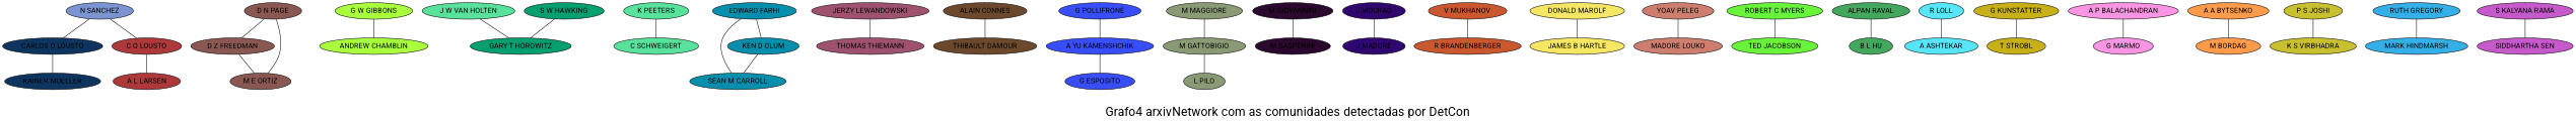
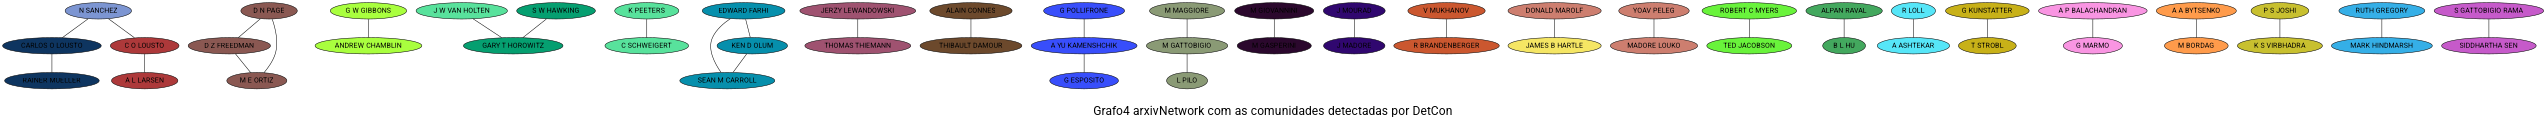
  graph {
    fontname=Roboto
    fontsize=24
    label="\nGrafo4 arxivNetwork com as comunidades detectadas por DetCon\n"
    splines=true
    node [fillcolor="#8A5852" fontname=Roboto shape=ellipse style=filled]
    edge [fontname=Roboto]
    n1 [fillcolor="#7C95D2" height=0.3 label="N SANCHEZ" width=0.3]
    n2 [fillcolor="#0E3560" height=0.3 label="CARLOS O LOUSTO" width=0.3]
    n3 [fillcolor="#AD393A" height=0.3 label="C O LOUSTO" width=0.3]
    n4 [fillcolor="#0E3560" height=0.3 label="RAINER MUELLER" width=0.3]
    n5 [fillcolor="#AD393A" height=0.3 label="A L LARSEN" width=0.3]
    n6 [height=0.3 label="D Z FREEDMAN" width=0.3]
    n7 [height=0.3 label="M E ORTIZ" width=0.3]
    n8 [fillcolor="#A9FF3E" height=0.3 label="G W GIBBONS" width=0.3]
    n9 [fillcolor="#A9FF3E" height=0.3 label="ANDREW CHAMBLIN" width=0.3]
    n10 [fillcolor="#58E29C" height=0.3 label="J W VAN HOLTEN" width=0.3]
    n11 [fillcolor="#059F70" height=0.3 label="GARY T HOROWITZ" width=0.3]
    n12 [fillcolor="#58E29C" height=0.3 label="C SCHWEIGERT" width=0.3]
    n13 [fillcolor="#059F70" height=0.3 label="S W HAWKING" width=0.3]
    n14 [fillcolor="#068FAC" height=0.3 label="SEAN M CARROLL" width=0.3]
    n15 [fillcolor="#068FAC" height=0.3 label="EDWARD FARHI" width=0.3]
    n16 [fillcolor="#068FAC" height=0.3 label="KEN D OLUM" width=0.3]
    n17 [fillcolor="#9F5270" height=0.3 label="JERZY LEWANDOWSKI" width=0.3]
    n18 [fillcolor="#9F5270" height=0.3 label="THOMAS THIEMANN" width=0.3]
    n19 [fillcolor="#6C492C" height=0.3 label="ALAIN CONNES" width=0.3]
    n20 [fillcolor="#6C492C" height=0.3 label="THIBAULT DAMOUR" width=0.3]
    n21 [fillcolor="#384EFB" height=0.3 label="A YU KAMENSHCHIK" width=0.3]
    n22 [fillcolor="#384EFB" height=0.3 label="G ESPOSITO" width=0.3]
    n23 [fillcolor="#8A9A75" height=0.3 label="M GATTOBIGIO" width=0.3]
    n24 [fillcolor="#8A9A75" height=0.3 label="L PILO" width=0.3]
    n25 [fillcolor="#8A9A75" height=0.3 label="M MAGGIORE" width=0.3]
    n26 [fillcolor="#2B082D" height=0.3 label="M GASPERINI" width=0.3]
    n27 [fillcolor="#2B082D" height=0.3 label="M GIOVANNINI" width=0.3]
    n28 [height=0.3 label="D N PAGE" width=0.3]
    n29 [fillcolor="#58E29C" height=0.3 label="K PEETERS" width=0.3]
    n30 [fillcolor="#30076F" height=0.3 label="J MOURAD" width=0.3]
    n31 [fillcolor="#30076F" height=0.3 label="J MADORE" width=0.3]
    n32 [fillcolor="#CB572F" height=0.3 label="V MUKHANOV" width=0.3]
    n33 [fillcolor="#CB572F" height=0.3 label="R BRANDENBERGER" width=0.3]
-   n34 [fillcolor="#F5E664" height=0.3 label="DONALD MAROLF" width=0.3]
+   n34 [fillcolor="#CD7E6F" height=0.3 label="DONALD MAROLF" width=0.3]
    n35 [fillcolor="#F5E664" height=0.3 label="JAMES B HARTLE" width=0.3]
    n36 [fillcolor="#CD7E6F" height=0.3 label="YOAV PELEG" width=0.3]
    n37 [fillcolor="#CD7E6F" height=0.3 label="MADORE LOUKO" width=0.3]
    n38 [fillcolor="#69F33B" height=0.3 label="ROBERT C MYERS" width=0.3]
    n39 [fillcolor="#69F33B" height=0.3 label="TED JACOBSON" width=0.3]
    n40 [fillcolor="#43A85E" height=0.3 label="ALPAN RAVAL" width=0.3]
    n41 [fillcolor="#43A85E" height=0.3 label="B L HU" width=0.3]
    n42 [fillcolor="#56E6F8" height=0.3 label="R LOLL" width=0.3]
    n43 [fillcolor="#56E6F8" height=0.3 label="A ASHTEKAR" width=0.3]
    n44 [fillcolor="#C8B118" height=0.3 label="G KUNSTATTER" width=0.3]
    n45 [fillcolor="#C8B118" height=0.3 label="T STROBL" width=0.3]
    n46 [fillcolor="#F995E2" height=0.3 label="A P BALACHANDRAN" width=0.3]
    n47 [fillcolor="#F995E2" height=0.3 label="G MARMO" width=0.3]
    n48 [fillcolor="#FF9B4B" height=0.3 label="A A BYTSENKO" width=0.3]
    n49 [fillcolor="#FF9B4B" height=0.3 label="M BORDAG" width=0.3]
    n50 [fillcolor="#384EFB" height=0.3 label="G POLLIFRONE" width=0.3]
    n51 [fillcolor="#C8C02F" height=0.3 label="P S JOSHI" width=0.3]
    n52 [fillcolor="#C8C02F" height=0.3 label="K S VIRBHADRA" width=0.3]
    n53 [fillcolor="#35AFE7" height=0.3 label="RUTH GREGORY" width=0.3]
    n54 [fillcolor="#35AFE7" height=0.3 label="MARK HINDMARSH" width=0.3]
    n55 [fillcolor="#C65ACA" height=0.3 label="SIDDHARTHA SEN" width=0.3]
-   n56 [fillcolor="#C65ACA" height=0.3 label="S KALYANA RAMA" width=0.3]
+   n56 [fillcolor="#C65ACA" height=0.3 label="S GATTOBIGIO RAMA" width=0.3]
    n1 -- n2
    n1 -- n3
    n2 -- n4
    n3 -- n5
    n6 -- n7
    n8 -- n9
    n10 -- n11
    n13 -- n11
    n15 -- n14
    n15 -- n16
    n16 -- n14
    n17 -- n18
    n19 -- n20
    n21 -- n22
    n23 -- n24
    n25 -- n23
    n27 -- n26
    n28 -- n6
    n28 -- n7
    n29 -- n12
    n30 -- n31
    n32 -- n33
    n34 -- n35
    n36 -- n37
    n38 -- n39
    n40 -- n41
    n42 -- n43
    n44 -- n45
    n46 -- n47
    n48 -- n49
    n50 -- n21
    n51 -- n52
    n53 -- n54
    n56 -- n55
  }
